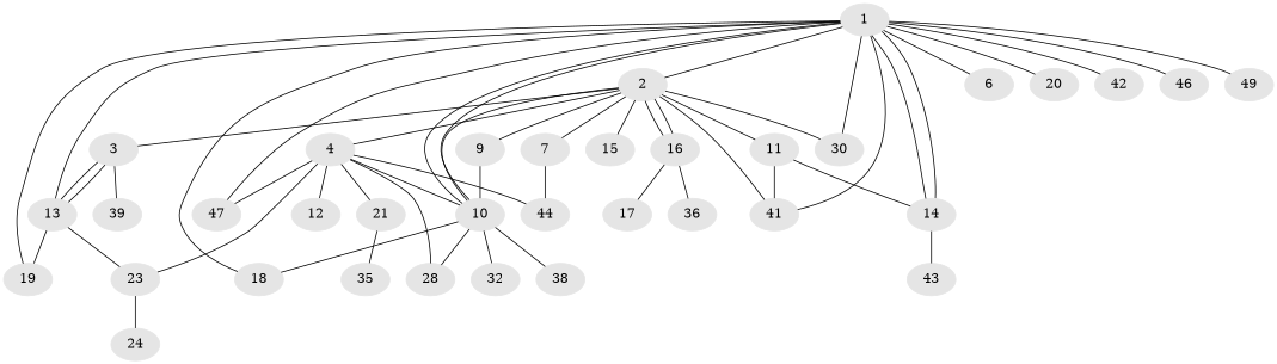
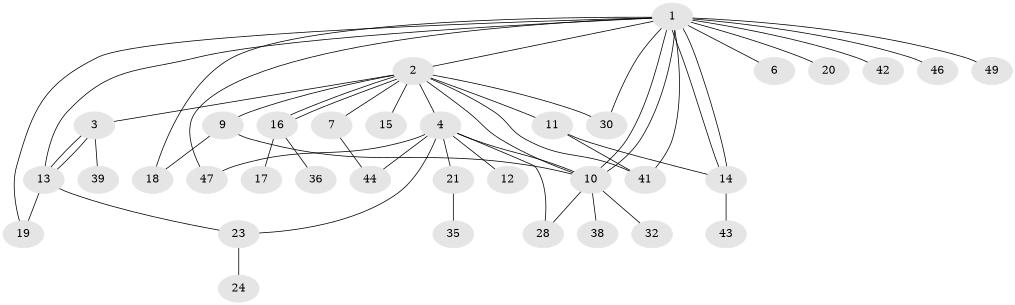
  graph {
    node [color=gray90 style=filled]
    1 [super="+31"]
    2 [super="+5"]
    6
    10 [super="+27"]
    13 [super="+15"]
    14 [super="+29"]
    18
    19 [super="+26"]
    20
    30 [super="+34"]
    41 [super="+51"]
    42 [super="+48"]
    46
    49
    47
    4 [super="+8"]
    3 [super="+22"]
    7
    9 [super="+37"]
    11 [super="+40"]
    16
    n22 [label=15]
    12
    21 [super="+33"]
    23
    28
    44
    32
    38
    43
    39
    17 [super="+25"]
    36 [super="+50"]
    35
    24
    1 -- 2
    1 -- 6
    1 -- 10
    1 -- 10
    1 -- 13
    1 -- 14
    1 -- 14
    1 -- 18
    1 -- 19
    1 -- 20
    1 -- 30
    1 -- 41
    1 -- 42
    1 -- 46
    1 -- 49
    1 -- 47
    2 -- 10
    2 -- 30
    2 -- 41
    2 -- 4
    2 -- 3
    2 -- 7
    2 -- 9
    2 -- 11
    2 -- 16
    2 -- 16
    2 -- n22
-   10 -- 18
+   9 -- 18
    10 -- 28
    10 -- 32
    10 -- 38
    13 -- 19
    13 -- 23
    14 -- 43
    4 -- 10
    4 -- 47
    4 -- 12
    4 -- 21
    4 -- 23
    4 -- 28
    4 -- 44
    3 -- 13
    3 -- 13
    3 -- 39
    7 -- 44
    9 -- 10
    11 -- 14
    11 -- 41
    16 -- 17
    16 -- 36
    21 -- 35
    23 -- 24
  }
